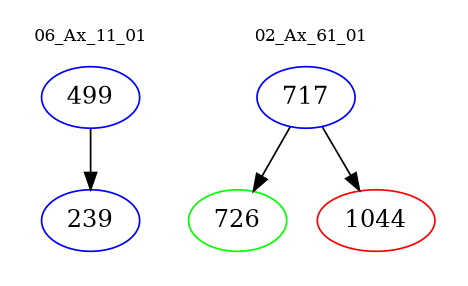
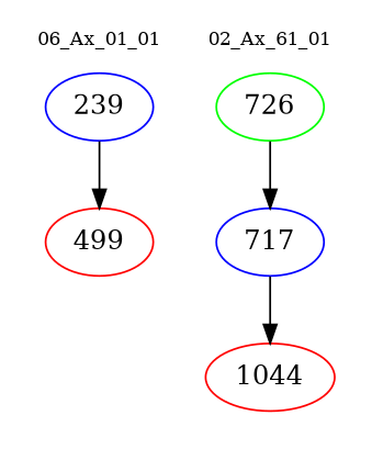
  digraph {
    node [color=blue]
    edge [color=black]
    n1 [label=239]
-   n2 [label=499]
+   n2 [color=red label=499]
    n3 [label=717]
    n4 [color=green label=726]
    n5 [color=red label=1044]
    subgraph cluster_1 {
      color=white
      fontsize=10
-     label="06_Ax_11_01"
+     label="06_Ax_01_01"
      n1
      n2
    }
    subgraph cluster_2 {
      color=white
      fontsize=10
      label="02_Ax_61_01"
      n3
      n4
      n5
    }
-   n2 -> n1
-   n3 -> n4
+   n1 -> n2
+   n4 -> n3
    n3 -> n5
  }
